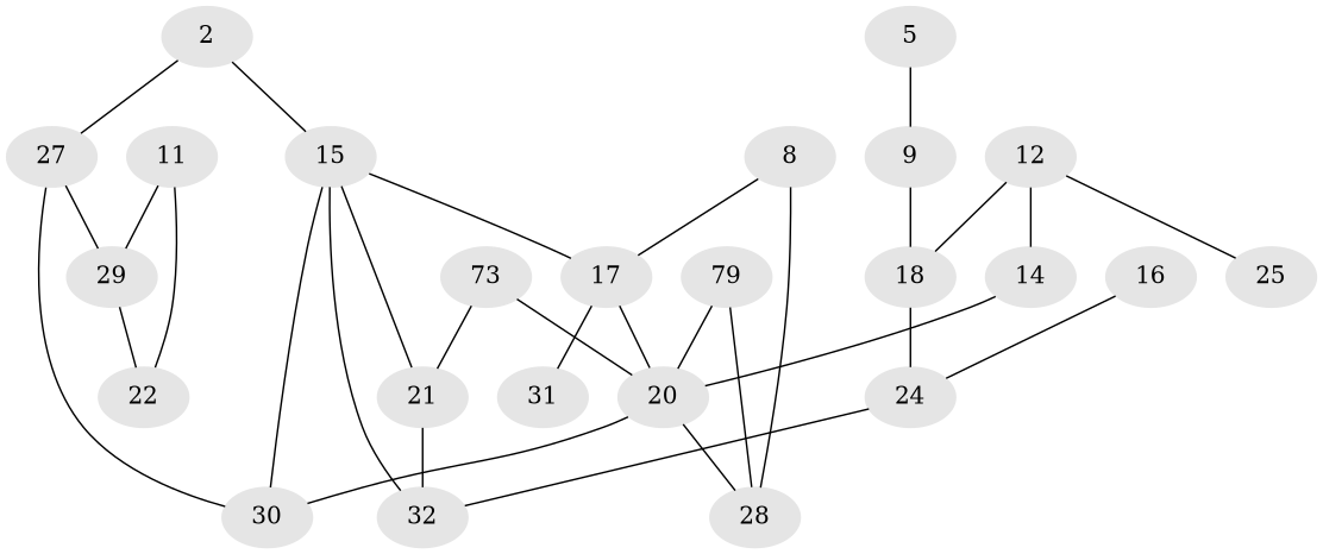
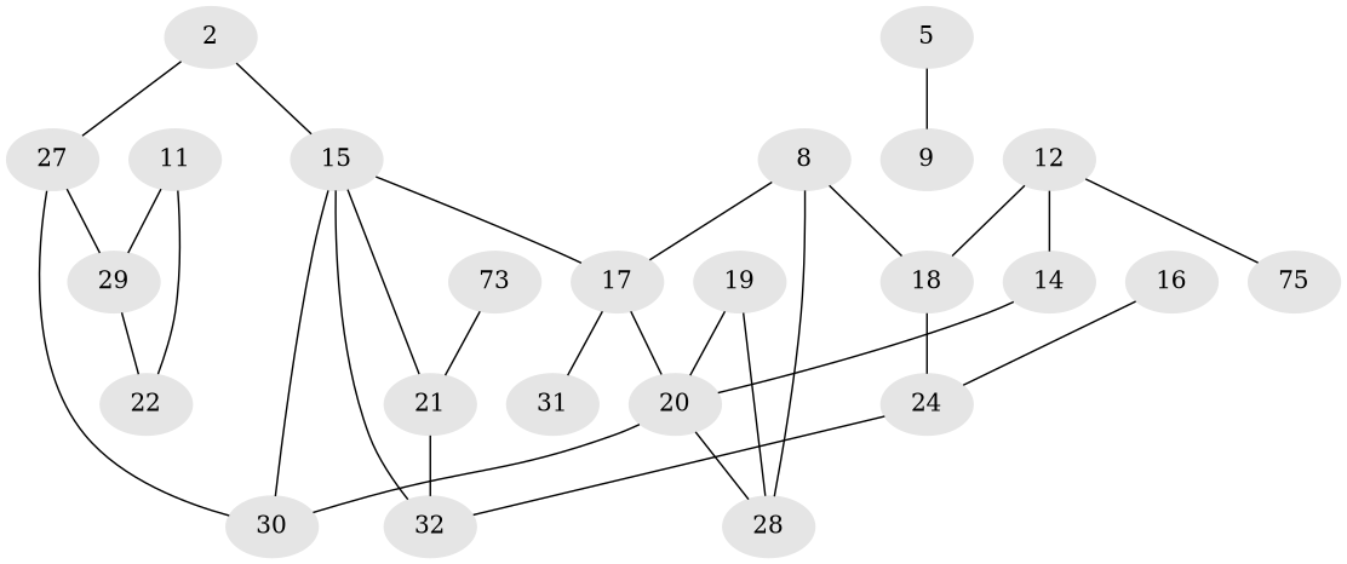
  graph {
    node [color=gray90 style=filled]
    edge [weight=1.0]
    2
    15
    27
    17
    21
    30
    32
    29
    5
    9
    8
    18
    28
    20
    31
    24
    11
    22
    12
    14
-   25
+   25 [label=75]
    n22 [label=73]
    16
-   19 [label=79]
+   19
    2 -- 15
    2 -- 27
    15 -- 17
    15 -- 21
    15 -- 30
    15 -- 32
    27 -- 30
    27 -- 29
    17 -- 20
    17 -- 31
    21 -- 32
    29 -- 22
    5 -- 9
    8 -- 17
-   9 -- 18
+   8 -- 18
    8 -- 28
    18 -- 24
    20 -- 30
    20 -- 28
    24 -- 32
    11 -- 29 [weight=2.0]
    11 -- 22
    12 -- 18
    12 -- 14
    12 -- 25
    14 -- 20
    n22 -- 21
-   n22 -- 20
    16 -- 24
    19 -- 28 [weight=2.0]
    19 -- 20
  }
